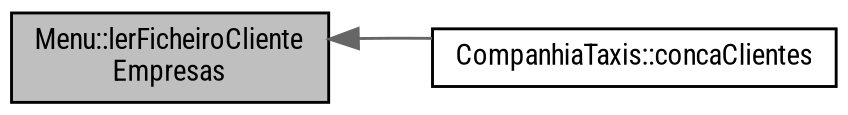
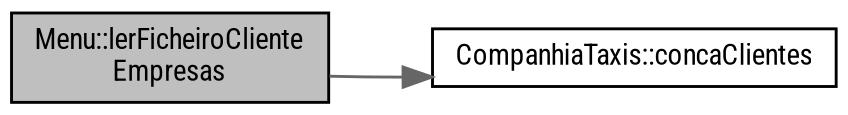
  digraph {
    rankdir=LR
    fontname="Roboto Condensed"
    node [color=black fontname="Roboto Condensed" fontsize=10 shape=record style=filled]
    n1 [fillcolor=grey75 fontcolor=black height=0.2 label="Menu::lerFicheiroCliente\lEmpresas" width=0.4]
    n2 [fillcolor=white height=0.2 label="CompanhiaTaxis::concaClientes" width=0.4]
-   n2 -> n1 [color=gray40 fontname="Roboto Condensed" fontsize=10 labelfontname=Helvetica labelfontsize=10 style=solid]
+   n1 -> n2 [color=gray40 fontname="Roboto Condensed" fontsize=10 labelfontname=Helvetica labelfontsize=10 style=solid]
  }
